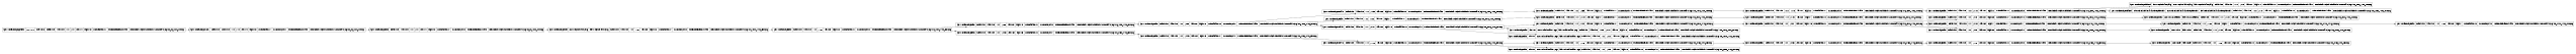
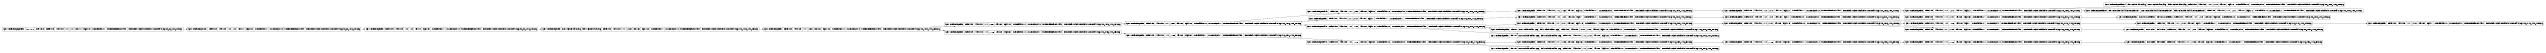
  digraph {
    fontname="Patrick Hand"
    rankdir=LR
    node [fontname="Patrick Hand" shape=record]
    edge [fontname="Patrick Hand"]
    n1 [label="{type = XCUIElementTypeApplication\l|name = To Do\l|scroll = To Do\l|enabled = true\l|visible = true\l|x = 0\l|y = 0\l|width = 414\l|height = 896\l|numberOfChildren = 2\l|eventGeneratedOnElement = false \l|screenshotPath = outputs/android-to-ios/msToDo-edit/S8/pngs/0.0_0.0_1242.0_2688.0.png\l}"]
-   n2 [label="{type = XCUIElementTypeWindow\l|enabled = true\l|android = true\l|x = 0\l|y = 0\l|width = 414\l|height = 896\l|numberOfChildren = 1\l|numInParentLayout = 0\l|eventGeneratedOnElement = false \l|screenshotPath = outputs/android-to-ios/msToDo-edit/S8/pngs/0.0_0.0_1242.0_2688.0.png\l}"]
+   n2 [label="{type = XCUIElementTypeWindow\l|enabled = true\l|visible = true\l|x = 0\l|y = 0\l|width = 414\l|height = 896\l|numberOfChildren = 1\l|numInParentLayout = 0\l|eventGeneratedOnElement = false \l|screenshotPath = outputs/android-to-ios/msToDo-edit/S8/pngs/0.0_0.0_1242.0_2688.0.png\l}"]
    n3 [label="{type = XCUIElementTypeOther\l|enabled = true\l|visible = true\l|x = 0\l|y = 0\l|width = 414\l|height = 896\l|numberOfChildren = 1\l|numInParentLayout = 0\l|eventGeneratedOnElement = false \l|screenshotPath = outputs/android-to-ios/msToDo-edit/S8/pngs/0.0_0.0_1242.0_2688.0.png\l}"]
    n4 [label="{type = XCUIElementTypeSheet\l|name = Keep track of everything\l|label = Keep track of everything\l|enabled = true\l|visible = true\l|x = 8\l|y = 599\l|width = 398\l|height = 263\l|numberOfChildren = 1\l|numInParentLayout = 0\l|eventGeneratedOnElement = false \l|screenshotPath = outputs/android-to-ios/msToDo-edit/S8/pngs/24.0_1797.0_1218.0_2586.0.png\l}"]
    n5 [label="{type = XCUIElementTypeOther\l|enabled = true\l|visible = true\l|x = 8\l|y = 599\l|width = 398\l|height = 263\l|numberOfChildren = 2\l|numInParentLayout = 0\l|eventGeneratedOnElement = false \l|screenshotPath = outputs/android-to-ios/msToDo-edit/S8/pngs/24.0_1797.0_1218.0_2586.0.png\l}"]
    n6 [label="{type = XCUIElementTypeOther\l|enabled = true\l|visible = true\l|x = 8\l|y = 599\l|width = 398\l|height = 198\l|numberOfChildren = 2\l|numInParentLayout = 0\l|eventGeneratedOnElement = false \l|screenshotPath = outputs/android-to-ios/msToDo-edit/S8/pngs/24.0_1797.0_1218.0_2391.0.png\l}"]
    n7 [label="{type = XCUIElementTypeOther\l|enabled = true\l|visible = true\l|x = 8\l|y = 805\l|width = 398\l|height = 57\l|numberOfChildren = 2\l|numInParentLayout = 1\l|eventGeneratedOnElement = false \l|screenshotPath = outputs/android-to-ios/msToDo-edit/S8/pngs/24.0_2415.0_1218.0_2586.0.png\l}"]
    n8 [label="{type = XCUIElementTypeOther\l|enabled = true\l|visible = true\l|x = 8\l|y = 599\l|width = 398\l|height = 198\l|numberOfChildren = 3\l|numInParentLayout = 1\l|eventGeneratedOnElement = false \l|screenshotPath = outputs/android-to-ios/msToDo-edit/S8/pngs/24.0_1797.0_1218.0_2391.0.png\l}"]
    n9 [label="{type = XCUIElementTypeOther\l|enabled = true\l|visible = true\l|x = 8\l|y = 805\l|width = 398\l|height = 57\l|numberOfChildren = 1\l|numInParentLayout = 1\l|eventGeneratedOnElement = false \l|screenshotPath = outputs/android-to-ios/msToDo-edit/S8/pngs/24.0_2415.0_1218.0_2586.0.png\l}"]
    n10 [label="{type = XCUIElementTypeScrollView\l|enabled = true\l|visible = true\l|x = 8\l|y = 599\l|width = 398\l|height = 84\l|numberOfChildren = 3\l|numInParentLayout = 0\l|eventGeneratedOnElement = false \l|screenshotPath = outputs/android-to-ios/msToDo-edit/S8/pngs/24.0_1797.0_1218.0_2049.0.png\l}"]
    n11 [label="{type = XCUIElementTypeOther\l|enabled = true\l|visible = true\l|x = 8\l|y = 682\l|width = 398\l|height = 1\l|numberOfChildren = 1\l|numInParentLayout = 1\l|eventGeneratedOnElement = false \l|screenshotPath = outputs/android-to-ios/msToDo-edit/S8/pngs/24.0_2046.0_1218.0_2049.0.png\l}"]
    n12 [label="{type = XCUIElementTypeScrollView\l|enabled = true\l|visible = true\l|x = 8\l|y = 682\l|width = 398\l|height = 115\l|numberOfChildren = 3\l|numInParentLayout = 2\l|eventGeneratedOnElement = false \l|screenshotPath = outputs/android-to-ios/msToDo-edit/S8/pngs/24.0_2046.0_1218.0_2391.0.png\l}"]
    n13 [label="{type = XCUIElementTypeScrollView\l|enabled = true\l|visible = true\l|x = 8\l|y = 805\l|width = 398\l|height = 57\l|numberOfChildren = 3\l|numInParentLayout = 0\l|eventGeneratedOnElement = false \l|screenshotPath = outputs/android-to-ios/msToDo-edit/S8/pngs/24.0_2415.0_1218.0_2586.0.png\l}"]
    n14 [label="{type = XCUIElementTypeOther\l|enabled = true\l|visible = true\l|x = 8\l|y = 599\l|width = 398\l|height = 84\l|numberOfChildren = 1\l|numInParentLayout = 0\l|eventGeneratedOnElement = false \l|screenshotPath = outputs/android-to-ios/msToDo-edit/S8/pngs/24.0_1797.0_1218.0_2049.0.png\l}"]
    n15 [label="{type = XCUIElementTypeOther\l|enabled = true\l|visible = true\l|x = 8\l|y = 682\l|width = 398\l|height = 1\l|numberOfChildren = 1\l|numInParentLayout = 0\l|eventGeneratedOnElement = false \l|screenshotPath = outputs/android-to-ios/msToDo-edit/S8/pngs/24.0_2046.0_1218.0_2049.0.png\l}"]
    n16 [label="{type = XCUIElementTypeOther\l|enabled = true\l|visible = true\l|x = 8\l|y = 682\l|width = 398\l|height = 115\l|numberOfChildren = 1\l|numInParentLayout = 0\l|eventGeneratedOnElement = false \l|screenshotPath = outputs/android-to-ios/msToDo-edit/S8/pngs/24.0_2046.0_1218.0_2391.0.png\l}"]
    n17 [label="{type = XCUIElementTypeOther\l|value = 0%\l|name = Vertical scroll bar, 1 page\l|label = Vertical scroll bar, 1 page\l|enabled = true\l|visible = true\l|x = 373\l|y = 682\l|width = 30\l|height = 115\l|numberOfChildren = 0\l|numInParentLayout = 1\l|eventGeneratedOnElement = false \l|screenshotPath = outputs/android-to-ios/msToDo-edit/S8/pngs/1119.0_2046.0_1209.0_2391.0.png\l}"]
    n18 [label="{type = XCUIElementTypeOther\l|value = 0%\l|name = Horizontal scroll bar, 1 page\l|label = Horizontal scroll bar, 1 page\l|enabled = true\l|visible = true\l|x = 8\l|y = 764\l|width = 398\l|height = 30\l|numberOfChildren = 0\l|numInParentLayout = 2\l|eventGeneratedOnElement = false \l|screenshotPath = outputs/android-to-ios/msToDo-edit/S8/pngs/24.0_2292.0_1218.0_2382.0.png\l}"]
    n19 [label="{type = XCUIElementTypeOther\l|enabled = true\l|visible = true\l|x = 8\l|y = 805\l|width = 398\l|height = 57\l|numberOfChildren = 1\l|numInParentLayout = 0\l|eventGeneratedOnElement = false \l|screenshotPath = outputs/android-to-ios/msToDo-edit/S8/pngs/24.0_2415.0_1218.0_2586.0.png\l}"]
    n20 [label="{type = XCUIElementTypeOther\l|value = 0%\l|name = Horizontal scroll bar, 1 page\l|label = Horizontal scroll bar, 1 page\l|enabled = true\l|visible = true\l|x = 8\l|y = 830\l|width = 398\l|height = 29\l|numberOfChildren = 0\l|numInParentLayout = 2\l|eventGeneratedOnElement = false \l|screenshotPath = outputs/android-to-ios/msToDo-edit/S8/pngs/24.0_2490.0_1218.0_2577.0.png\l}"]
    n21 [label="{type = XCUIElementTypeOther\l|enabled = true\l|visible = true\l|x = 24\l|y = 613\l|width = 366\l|height = 46\l|numberOfChildren = 1\l|numInParentLayout = 0\l|eventGeneratedOnElement = false \l|screenshotPath = outputs/android-to-ios/msToDo-edit/S8/pngs/72.0_1839.0_1170.0_1977.0.png\l}"]
    n22 [label="{type = XCUIElementTypeOther\l|enabled = true\l|visible = true\l|x = 8\l|y = 682\l|width = 398\l|height = 1\l|numberOfChildren = 0\l|numInParentLayout = 0\l|eventGeneratedOnElement = false \l|screenshotPath = outputs/android-to-ios/msToDo-edit/S8/pngs/24.0_2046.0_1218.0_2049.0.png\l}"]
    n23 [label="{type = XCUIElementTypeOther\l|enabled = true\l|visible = true\l|x = 8\l|y = 682\l|width = 398\l|height = 115\l|numberOfChildren = 3\l|numInParentLayout = 0\l|eventGeneratedOnElement = false \l|screenshotPath = outputs/android-to-ios/msToDo-edit/S8/pngs/24.0_2046.0_1218.0_2391.0.png\l}"]
    n24 [label="{type = XCUIElementTypeOther\l|enabled = true\l|visible = true\l|x = 8\l|y = 805\l|width = 398\l|height = 57\l|numberOfChildren = 1\l|numInParentLayout = 0\l|eventGeneratedOnElement = false \l|screenshotPath = outputs/android-to-ios/msToDo-edit/S8/pngs/24.0_2415.0_1218.0_2586.0.png\l}"]
    n25 [label="{type = XCUIElementTypeOther\l|enabled = true\l|visible = true\l|x = 24\l|y = 613\l|width = 366\l|height = 46\l|numberOfChildren = 2\l|numInParentLayout = 0\l|eventGeneratedOnElement = false \l|screenshotPath = outputs/android-to-ios/msToDo-edit/S8/pngs/72.0_1839.0_1170.0_1977.0.png\l}"]
    n26 [label="{type = XCUIElementTypeOther\l|enabled = true\l|visible = true\l|x = 8\l|y = 682\l|width = 398\l|height = 58\l|numberOfChildren = 1\l|numInParentLayout = 0\l|eventGeneratedOnElement = false \l|screenshotPath = outputs/android-to-ios/msToDo-edit/S8/pngs/24.0_2046.0_1218.0_2220.0.png\l}"]
    n27 [label="{type = XCUIElementTypeOther\l|enabled = true\l|visible = true\l|x = 8\l|y = 739\l|width = 398\l|height = 1\l|numberOfChildren = 1\l|numInParentLayout = 1\l|eventGeneratedOnElement = false \l|screenshotPath = outputs/android-to-ios/msToDo-edit/S8/pngs/24.0_2217.0_1218.0_2220.0.png\l}"]
    n28 [label="{type = XCUIElementTypeOther\l|enabled = true\l|visible = true\l|x = 8\l|y = 740\l|width = 398\l|height = 57\l|numberOfChildren = 1\l|numInParentLayout = 2\l|eventGeneratedOnElement = false \l|screenshotPath = outputs/android-to-ios/msToDo-edit/S8/pngs/24.0_2220.0_1218.0_2391.0.png\l}"]
    n29 [label="{type = XCUIElementTypeOther\l|enabled = true\l|visible = true\l|x = 8\l|y = 805\l|width = 398\l|height = 57\l|numberOfChildren = 2\l|numInParentLayout = 0\l|eventGeneratedOnElement = false \l|screenshotPath = outputs/android-to-ios/msToDo-edit/S8/pngs/24.0_2415.0_1218.0_2586.0.png\l}"]
    n30 [label="{type = XCUIElementTypeStaticText\l|value = Keep track of everything\l|name = Keep track of everything\l|label = Keep track of everything\l|enabled = true\l|visible = true\l|x = 24\l|y = 613\l|width = 366\l|height = 18\l|numberOfChildren = 0\l|numInParentLayout = 0\l|eventGeneratedOnElement = false \l|screenshotPath = outputs/android-to-ios/msToDo-edit/S8/pngs/72.0_1839.0_1170.0_1893.0.png\l}"]
    n31 [label="{type = XCUIElementTypeStaticText\l|value = Get reminded when it's time to complete a task.\l|name = Get reminded when it's time to complete a task.\l|label = Get reminded when it's time to complete a task.\l|enabled = true\l|visible = true\l|x = 24\l|y = 641\l|width = 366\l|height = 18\l|numberOfChildren = 0\l|numInParentLayout = 1\l|eventGeneratedOnElement = false \l|screenshotPath = outputs/android-to-ios/msToDo-edit/S8/pngs/72.0_1923.0_1170.0_1977.0.png\l}"]
    n32 [label="{type = XCUIElementTypeButton\l|name = Turn on notifications\l|label = Turn on notifications\l|enabled = true\l|visible = true\l|x = 8\l|y = 682\l|width = 398\l|height = 58\l|numberOfChildren = 0\l|numInParentLayout = 0\l|eventGeneratedOnElement = false \l|screenshotPath = outputs/android-to-ios/msToDo-edit/S8/pngs/24.0_2046.0_1218.0_2220.0.png\l}"]
    n33 [label="{type = XCUIElementTypeOther\l|enabled = true\l|visible = true\l|x = 8\l|y = 739\l|width = 398\l|height = 1\l|numberOfChildren = 1\l|numInParentLayout = 0\l|eventGeneratedOnElement = false \l|screenshotPath = outputs/android-to-ios/msToDo-edit/S8/pngs/24.0_2217.0_1218.0_2220.0.png\l}"]
    n34 [label="{type = XCUIElementTypeButton\l|name = Not now\l|label = Not now\l|enabled = true\l|visible = true\l|x = 8\l|y = 740\l|width = 398\l|height = 57\l|numberOfChildren = 0\l|numInParentLayout = 0\l|eventGeneratedOnElement = false \l|screenshotPath = outputs/android-to-ios/msToDo-edit/S8/pngs/24.0_2220.0_1218.0_2391.0.png\l}"]
    n35 [label="{type = XCUIElementTypeButton\l|name = Cancel\l|label = Cancel\l|enabled = true\l|visible = true\l|x = 8\l|y = 805\l|width = 398\l|height = 57\l|numberOfChildren = 0\l|numInParentLayout = 1\l|eventGeneratedOnElement = false \l|screenshotPath = outputs/android-to-ios/msToDo-edit/S8/pngs/24.0_2415.0_1218.0_2586.0.png\l}"]
    n36 [label="{type = XCUIElementTypeOther\l|enabled = true\l|visible = true\l|x = 8\l|y = 739\l|width = 398\l|height = 1\l|numberOfChildren = 0\l|numInParentLayout = 0\l|eventGeneratedOnElement = false \l|screenshotPath = outputs/android-to-ios/msToDo-edit/S8/pngs/24.0_2217.0_1218.0_2220.0.png\l}"]
    n1 -> n2
    n2 -> n3
    n3 -> n4
    n4 -> n5
    n5 -> n6
    n5 -> n7
    n6 -> n8
    n7 -> n9
    n8 -> n10
    n8 -> n11
    n8 -> n12
    n9 -> n13
    n10 -> n14
    n11 -> n15
    n12 -> n16
    n12 -> n17
    n12 -> n18
    n13 -> n19
    n13 -> n20
    n14 -> n21
    n15 -> n22
    n16 -> n23
    n19 -> n24
    n21 -> n25
    n23 -> n26
    n23 -> n27
    n23 -> n28
    n24 -> n29
    n25 -> n30
    n25 -> n31
    n26 -> n32
    n27 -> n33
    n28 -> n34
    n29 -> n35
    n33 -> n36
  }
